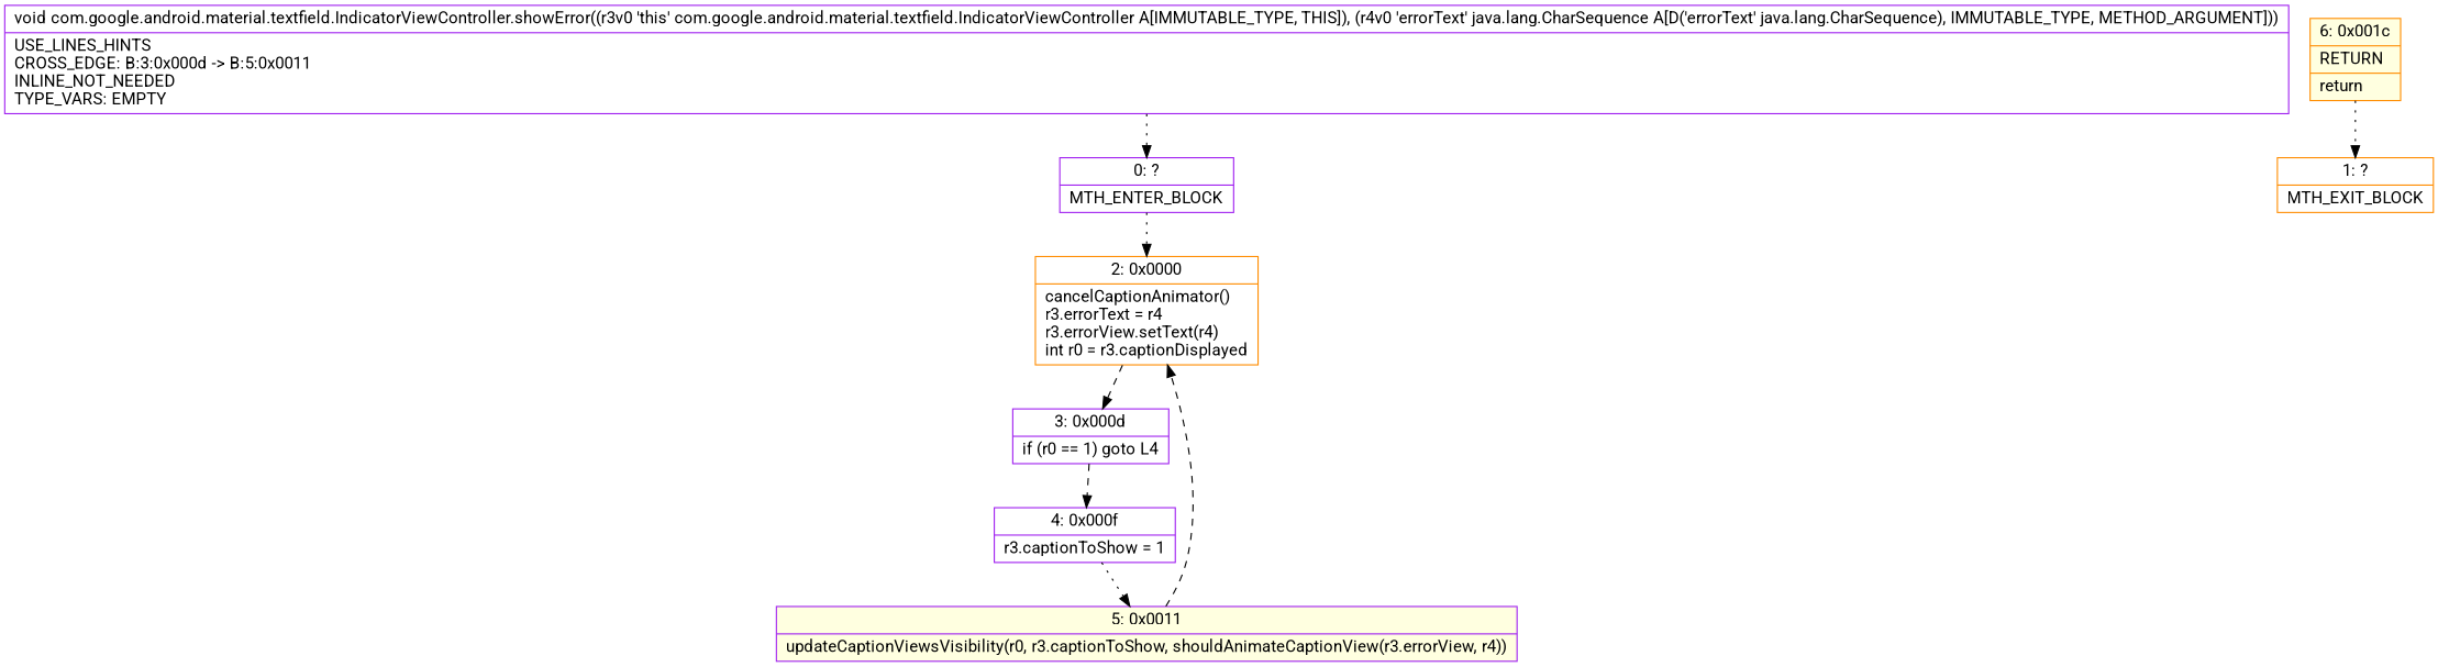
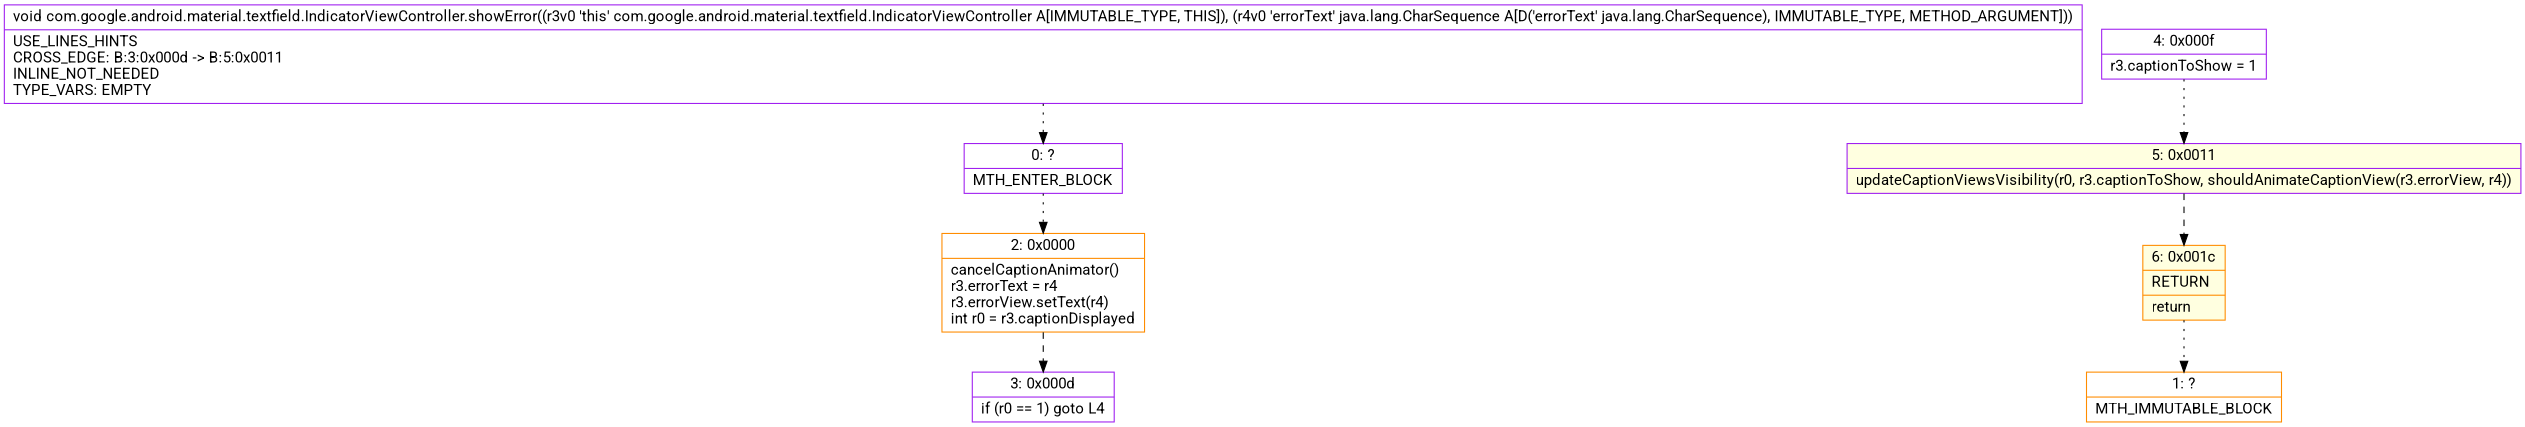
  digraph {
    fontname=Roboto
    node [color=purple fillcolor=white fontname=Roboto shape=record style=filled]
    edge [fontname=Roboto style=dotted]
    n1 [label="{0\:\ ?|MTH_ENTER_BLOCK\l}"]
    n2 [color=darkorange label="{2\:\ 0x0000|cancelCaptionAnimator()\lr3.errorText = r4\lr3.errorView.setText(r4)\lint r0 = r3.captionDisplayed\l}"]
    n3 [label="{3\:\ 0x000d|if (r0 == 1) goto L4\l}"]
    n4 [label="{4\:\ 0x000f|r3.captionToShow = 1\l}"]
    n5 [fillcolor=lightyellow label="{5\:\ 0x0011|updateCaptionViewsVisibility(r0, r3.captionToShow, shouldAnimateCaptionView(r3.errorView, r4))\l}"]
    n6 [color=darkorange fillcolor=lightyellow label="{6\:\ 0x001c|RETURN\l|return\l}"]
-   n7 [color=darkorange label="{1\:\ ?|MTH_EXIT_BLOCK\l}"]
+   n7 [color=darkorange label="{1\:\ ?|MTH_IMMUTABLE_BLOCK\l}"]
    n8 [label="{void com.google.android.material.textfield.IndicatorViewController.showError((r3v0 'this' com.google.android.material.textfield.IndicatorViewController A[IMMUTABLE_TYPE, THIS]), (r4v0 'errorText' java.lang.CharSequence A[D('errorText' java.lang.CharSequence), IMMUTABLE_TYPE, METHOD_ARGUMENT]))  | USE_LINES_HINTS\lCROSS_EDGE: B:3:0x000d \-\> B:5:0x0011\lINLINE_NOT_NEEDED\lTYPE_VARS: EMPTY\l}"]
    n1 -> n2
    n2 -> n3 [style=dashed]
-   n3 -> n4 [style=dashed]
    n4 -> n5
-   n5 -> n2 [style=dashed]
+   n5 -> n6 [style=dashed]
    n6 -> n7
    n8 -> n1
  }
